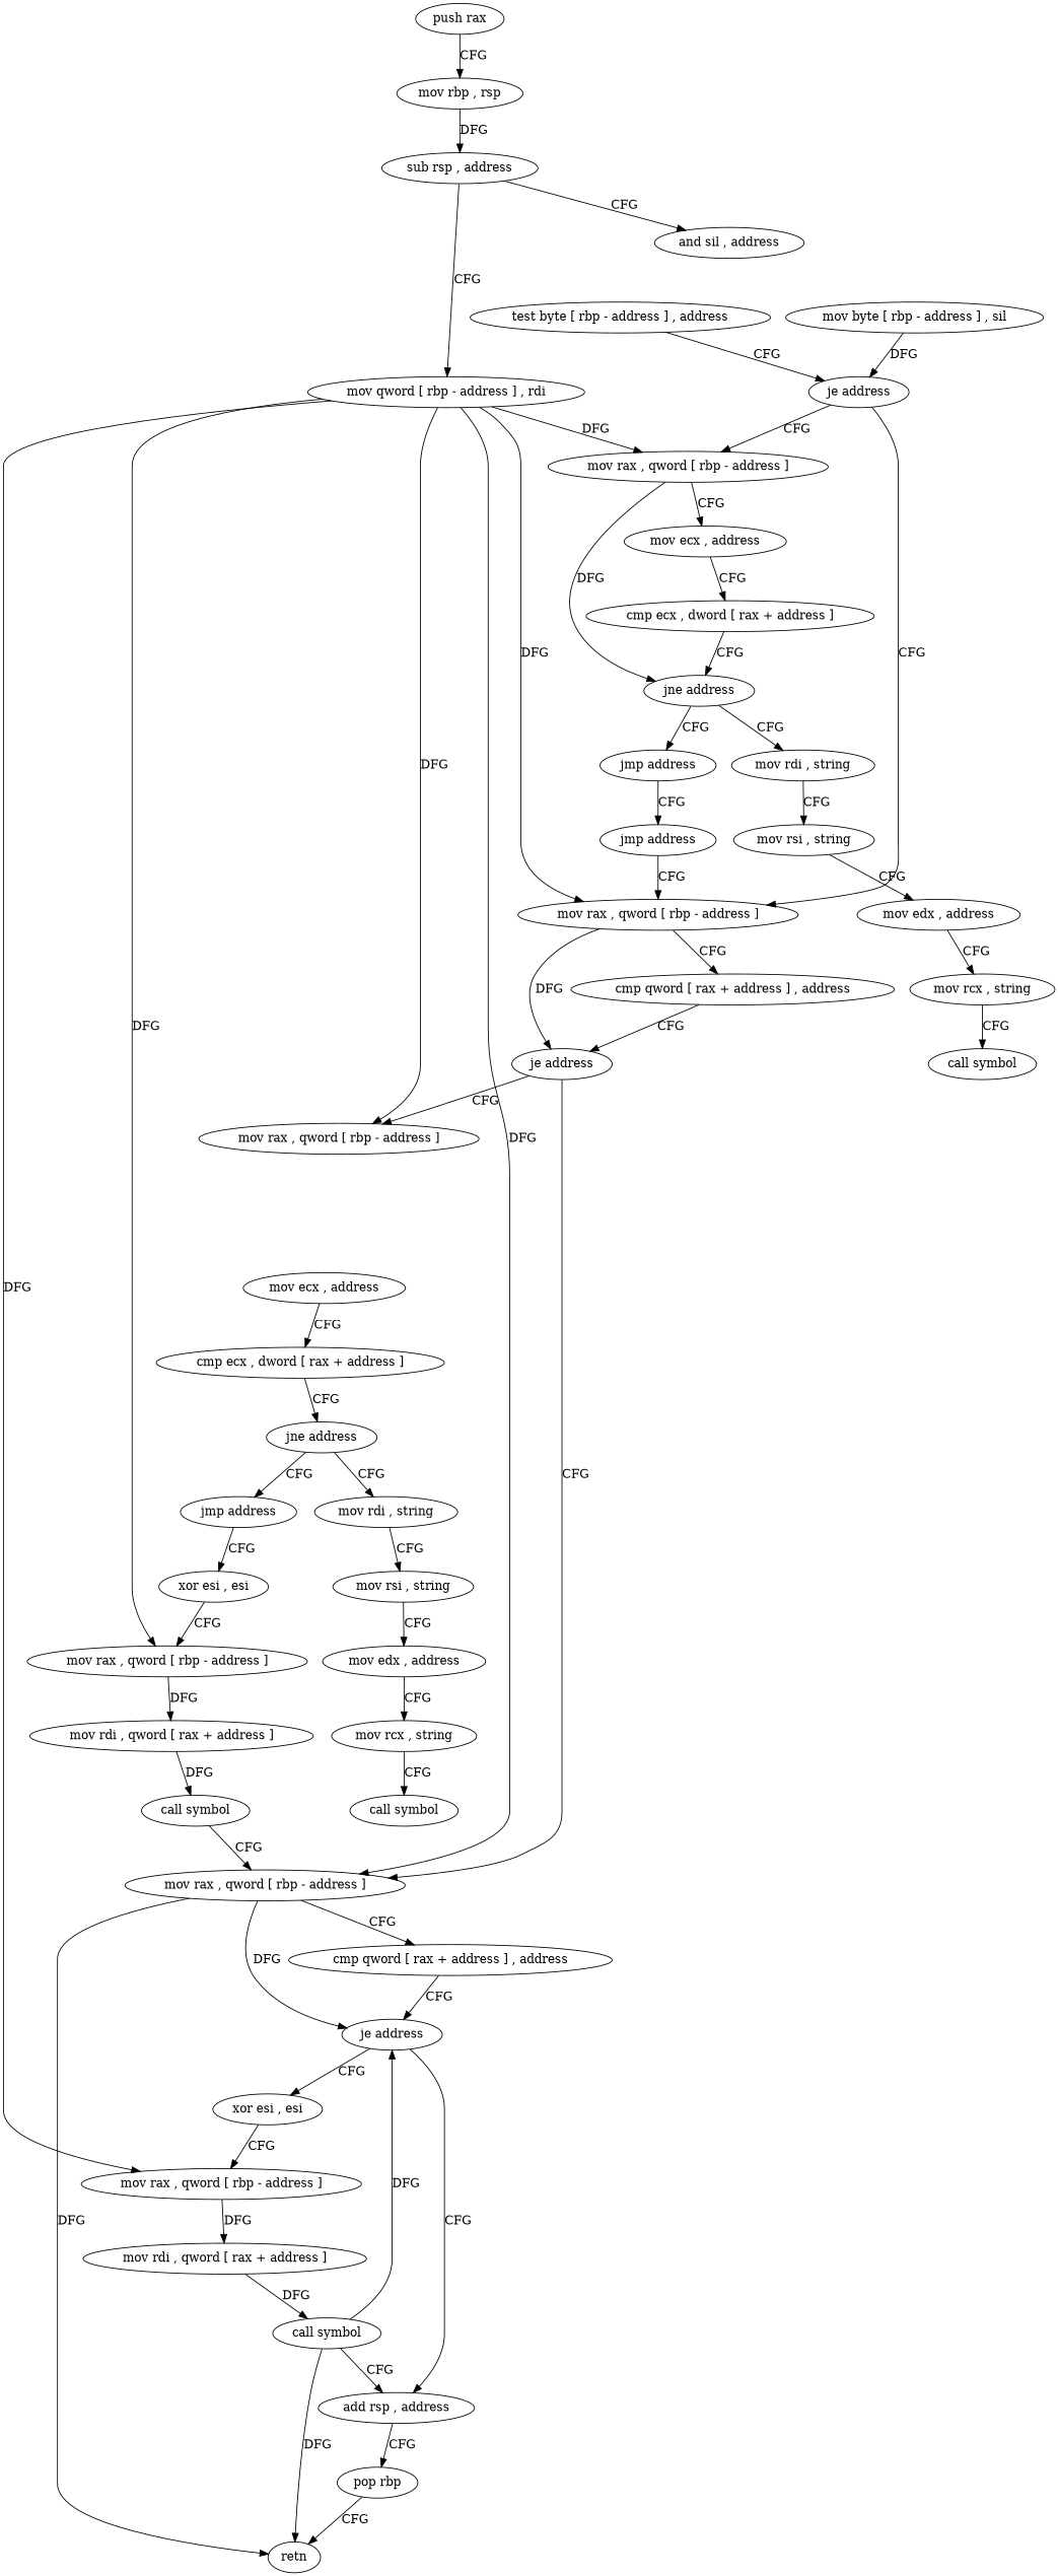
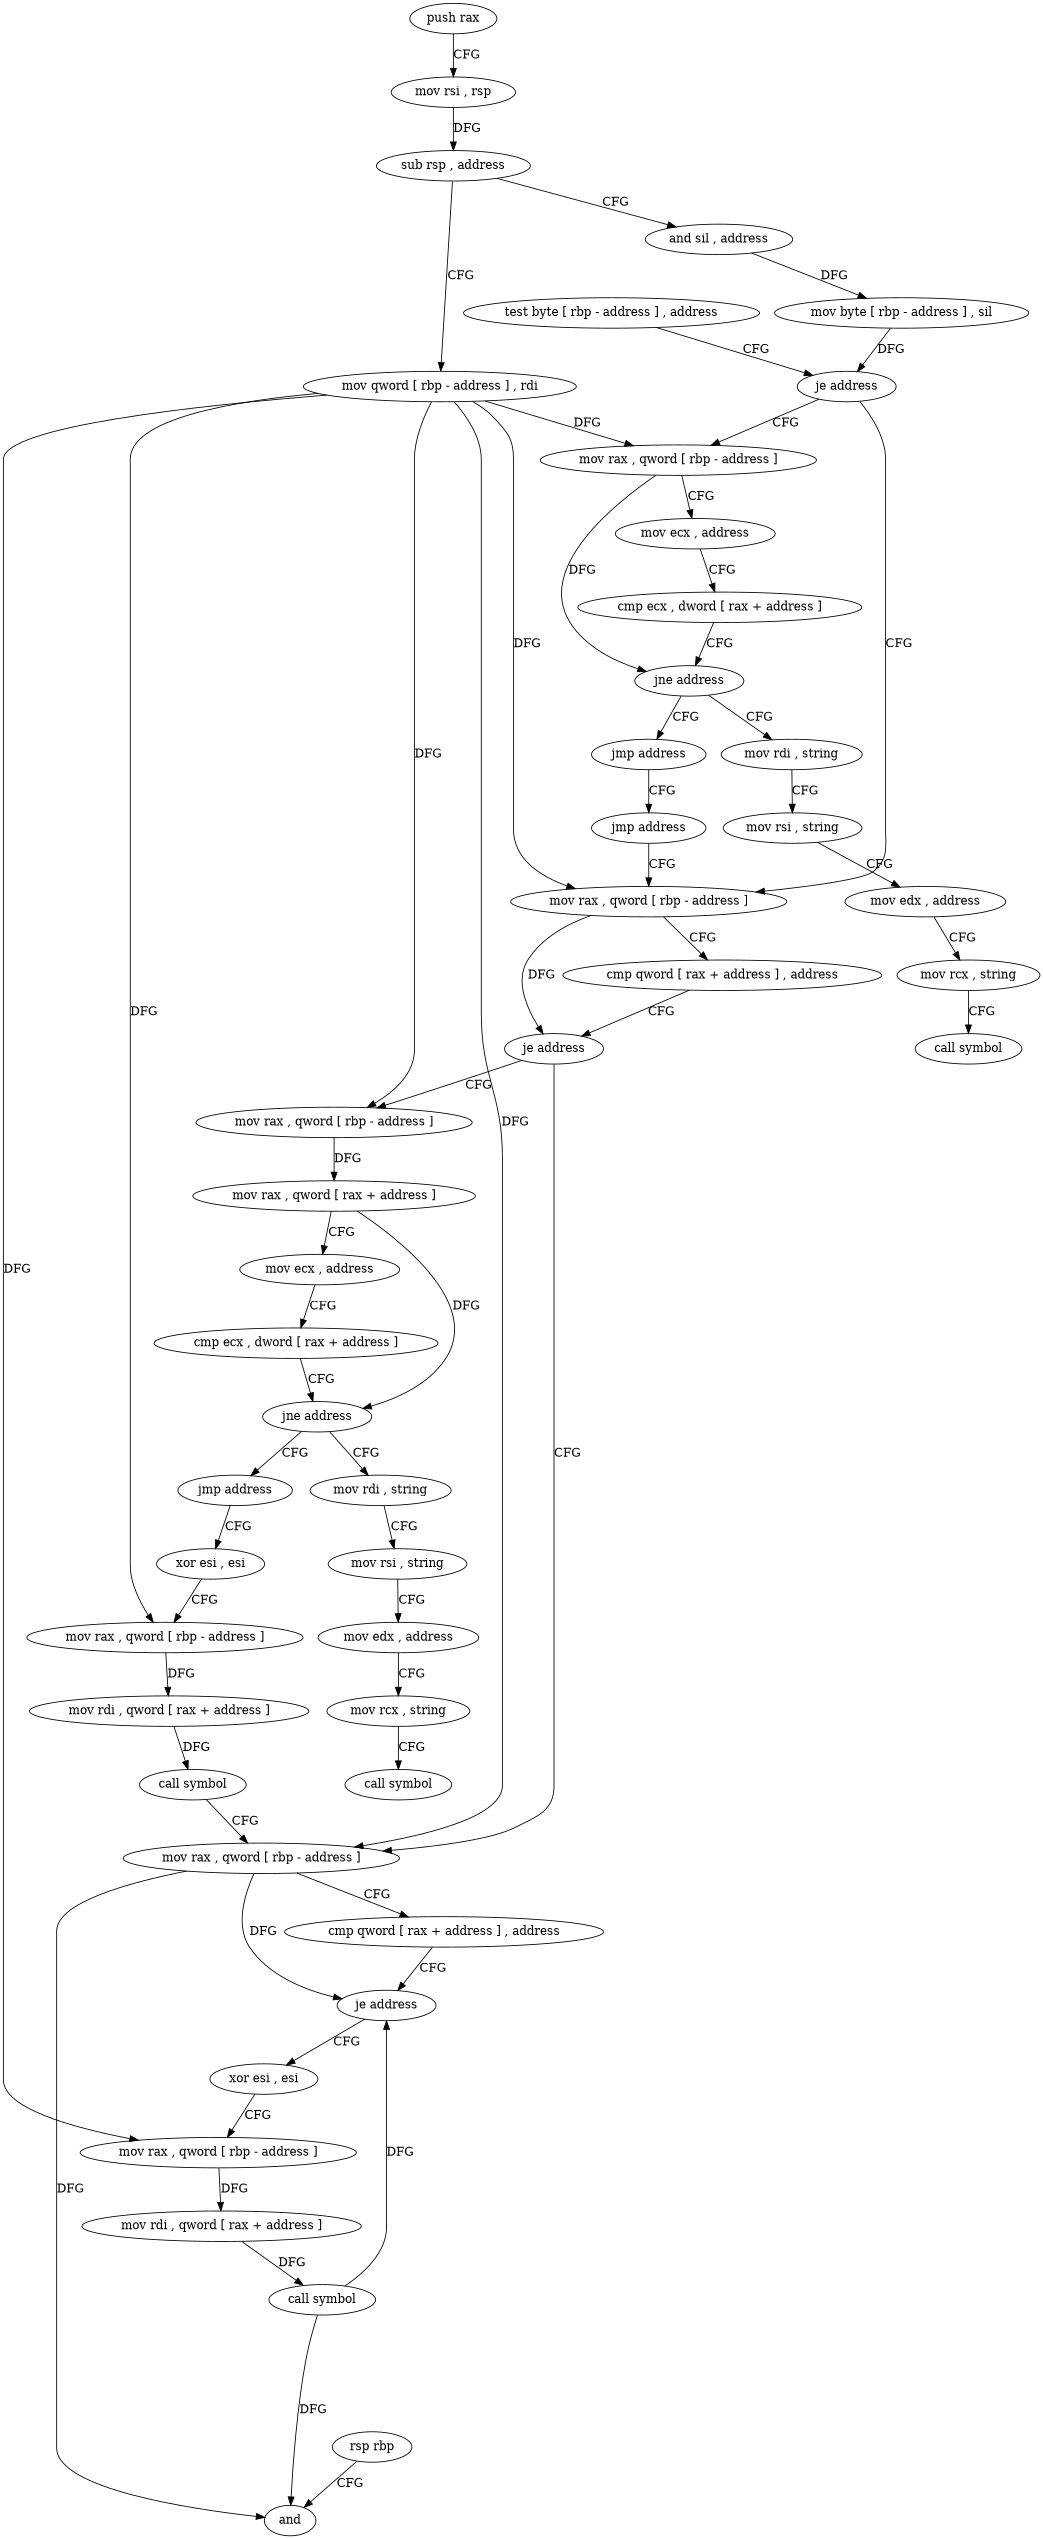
  digraph {
    n1 [label="push rax"]
-   n2 [label="mov rbp , rsp"]
+   n2 [label="mov rsi , rsp"]
    n3 [label="sub rsp , address"]
    n4 [label="mov qword [ rbp - address ] , rdi"]
    n5 [label="and sil , address"]
    n6 [label="mov rax , qword [ rbp - address ]"]
    n7 [label="mov rax , qword [ rbp - address ]"]
    n8 [label="mov rax , qword [ rbp - address ]"]
    n9 [label="mov rax , qword [ rbp - address ]"]
    n10 [label="mov rax , qword [ rbp - address ]"]
    n11 [label="mov rax , qword [ rbp - address ]"]
    n12 [label="mov byte [ rbp - address ] , sil"]
    n13 [label="cmp qword [ rax + address ] , address"]
    n14 [label="je address"]
    n15 [label="mov ecx , address"]
    n16 [label="jne address"]
    n17 [label="cmp qword [ rax + address ] , address"]
    n18 [label="je address"]
-   n19 [label=retn]
+   n19 [label=and]
+   n20 [label="mov rax , qword [ rax + address ]"]
    n21 [label="mov rdi , qword [ rax + address ]"]
    n22 [label="mov rdi , qword [ rax + address ]"]
    n23 [label="je address"]
    n24 [label="test byte [ rbp - address ] , address"]
    n25 [label="cmp ecx , dword [ rax + address ]"]
    n26 [label="mov rdi , string"]
    n27 [label="jmp address"]
-   n28 [label="add rsp , address"]
    n29 [label="xor esi , esi"]
    n30 [label="mov ecx , address"]
    n31 [label="jne address"]
    n32 [label="mov rsi , string"]
    n33 [label="jmp address"]
    n34 [label="mov edx , address"]
-   n35 [label="pop rbp"]
+   n35 [label="rsp rbp"]
    n36 [label="cmp ecx , dword [ rax + address ]"]
    n37 [label="mov rdi , string"]
    n38 [label="jmp address"]
    n39 [label="mov rsi , string"]
    n40 [label="xor esi , esi"]
    n41 [label="mov edx , address"]
    n42 [label="mov rcx , string"]
    n43 [label="call symbol"]
    n44 [label="call symbol"]
    n45 [label="mov rcx , string"]
    n46 [label="call symbol"]
    n47 [label="call symbol"]
    n1 -> n2 [label=CFG]
    n2 -> n3 [label=DFG]
    n3 -> n4 [label=CFG]
    n3 -> n5 [label=CFG]
    n4 -> n6 [label=DFG]
    n4 -> n7 [label=DFG]
    n4 -> n8 [label=DFG]
    n4 -> n9 [label=DFG]
    n4 -> n10 [label=DFG]
    n4 -> n11 [label=DFG]
+   n5 -> n12 [label=DFG]
    n6 -> n13 [label=CFG]
    n6 -> n14 [label=DFG]
    n7 -> n15 [label=CFG]
    n7 -> n16 [label=DFG]
    n8 -> n17 [label=CFG]
    n8 -> n18 [label=DFG]
    n8 -> n19 [label=DFG]
+   n9 -> n20 [label=DFG]
    n10 -> n21 [label=DFG]
    n11 -> n22 [label=DFG]
    n12 -> n23 [label=DFG]
    n13 -> n14 [label=CFG]
    n14 -> n8 [label=CFG]
    n14 -> n9 [label=CFG]
    n15 -> n25 [label=CFG]
    n16 -> n26 [label=CFG]
    n16 -> n27 [label=CFG]
    n17 -> n18 [label=CFG]
-   n18 -> n28 [label=CFG]
    n18 -> n29 [label=CFG]
+   n20 -> n30 [label=CFG]
+   n20 -> n31 [label=DFG]
    n21 -> n44 [label=DFG]
    n22 -> n47 [label=DFG]
    n23 -> n6 [label=CFG]
    n23 -> n7 [label=CFG]
    n24 -> n23 [label=CFG]
    n25 -> n16 [label=CFG]
    n26 -> n32 [label=CFG]
    n27 -> n33 [label=CFG]
-   n28 -> n35 [label=CFG]
    n29 -> n10 [label=CFG]
    n30 -> n36 [label=CFG]
    n31 -> n37 [label=CFG]
    n31 -> n38 [label=CFG]
    n32 -> n34 [label=CFG]
    n33 -> n6 [label=CFG]
    n34 -> n42 [label=CFG]
    n35 -> n19 [label=CFG]
    n36 -> n31 [label=CFG]
    n37 -> n39 [label=CFG]
    n38 -> n40 [label=CFG]
    n39 -> n41 [label=CFG]
    n40 -> n11 [label=CFG]
    n41 -> n45 [label=CFG]
    n42 -> n43 [label=CFG]
    n44 -> n18 [label=DFG]
    n44 -> n19 [label=DFG]
-   n44 -> n28 [label=CFG]
    n45 -> n46 [label=CFG]
    n47 -> n8 [label=CFG]
  }
